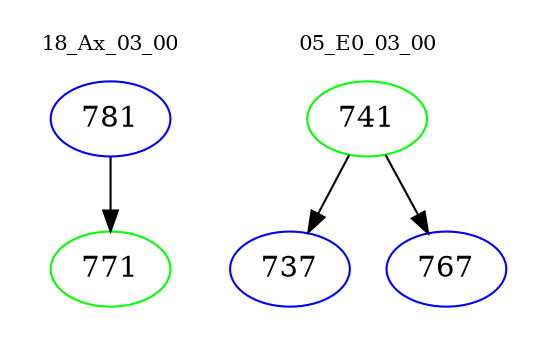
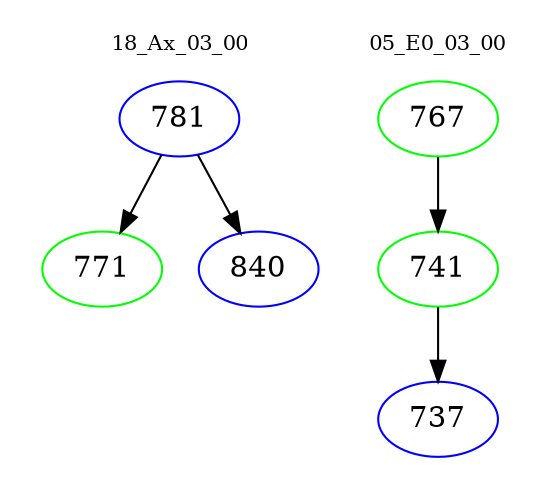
  digraph {
    node [color=blue]
    edge [color=black]
    n1 [label=781]
    n2 [color=green label=771]
+   n3 [label=840]
    n4 [color=green label=741]
    n5 [label=737]
-   n6 [label=767]
+   n6 [color=green label=767]
    subgraph cluster_1 {
      color=white
      fontsize=10
      label="18_Ax_03_00"
      n1
      n2
+     n3
    }
    subgraph cluster_2 {
      color=white
      fontsize=10
      label="05_E0_03_00"
      n4
      n5
      n6
    }
    n1 -> n2
+   n1 -> n3
    n4 -> n5
-   n4 -> n6
+   n6 -> n4
  }
